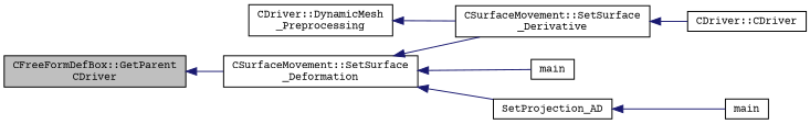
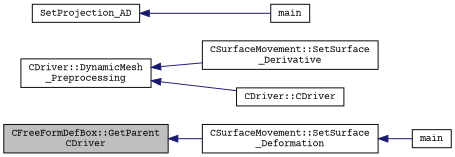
  digraph {
    fontname="Courier Prime"
    rankdir=LR
    node [color=black fillcolor=white fontname="Courier Prime" fontsize=10 shape=record style=filled]
    edge [color=midnightblue dir=back fontname="Courier Prime" fontsize=10 labelfontname=Helvetica labelfontsize=10 style=solid]
    n1 [fillcolor=grey75 fontcolor=black height=0.2 label="CFreeFormDefBox::GetParent\lCDriver" width=0.4]
    n2 [height=0.2 label="CSurfaceMovement::SetSurface\l_Deformation" width=0.4]
    n3 [height=0.2 label="CSurfaceMovement::SetSurface\l_Derivative" width=0.4]
    n4 [height=0.2 label=main width=0.4]
    n5 [height=0.2 label=SetProjection_AD width=0.4]
    n6 [height=0.2 label=main width=0.4]
    n7 [height=0.2 label="CDriver::DynamicMesh\l_Preprocessing" width=0.4]
    n8 [height=0.2 label="CDriver::CDriver" width=0.4]
    n1 -> n2
-   n2 -> n3
    n2 -> n4
-   n2 -> n5
    n5 -> n6
    n7 -> n3
-   n3 -> n8
+   n7 -> n8
  }
